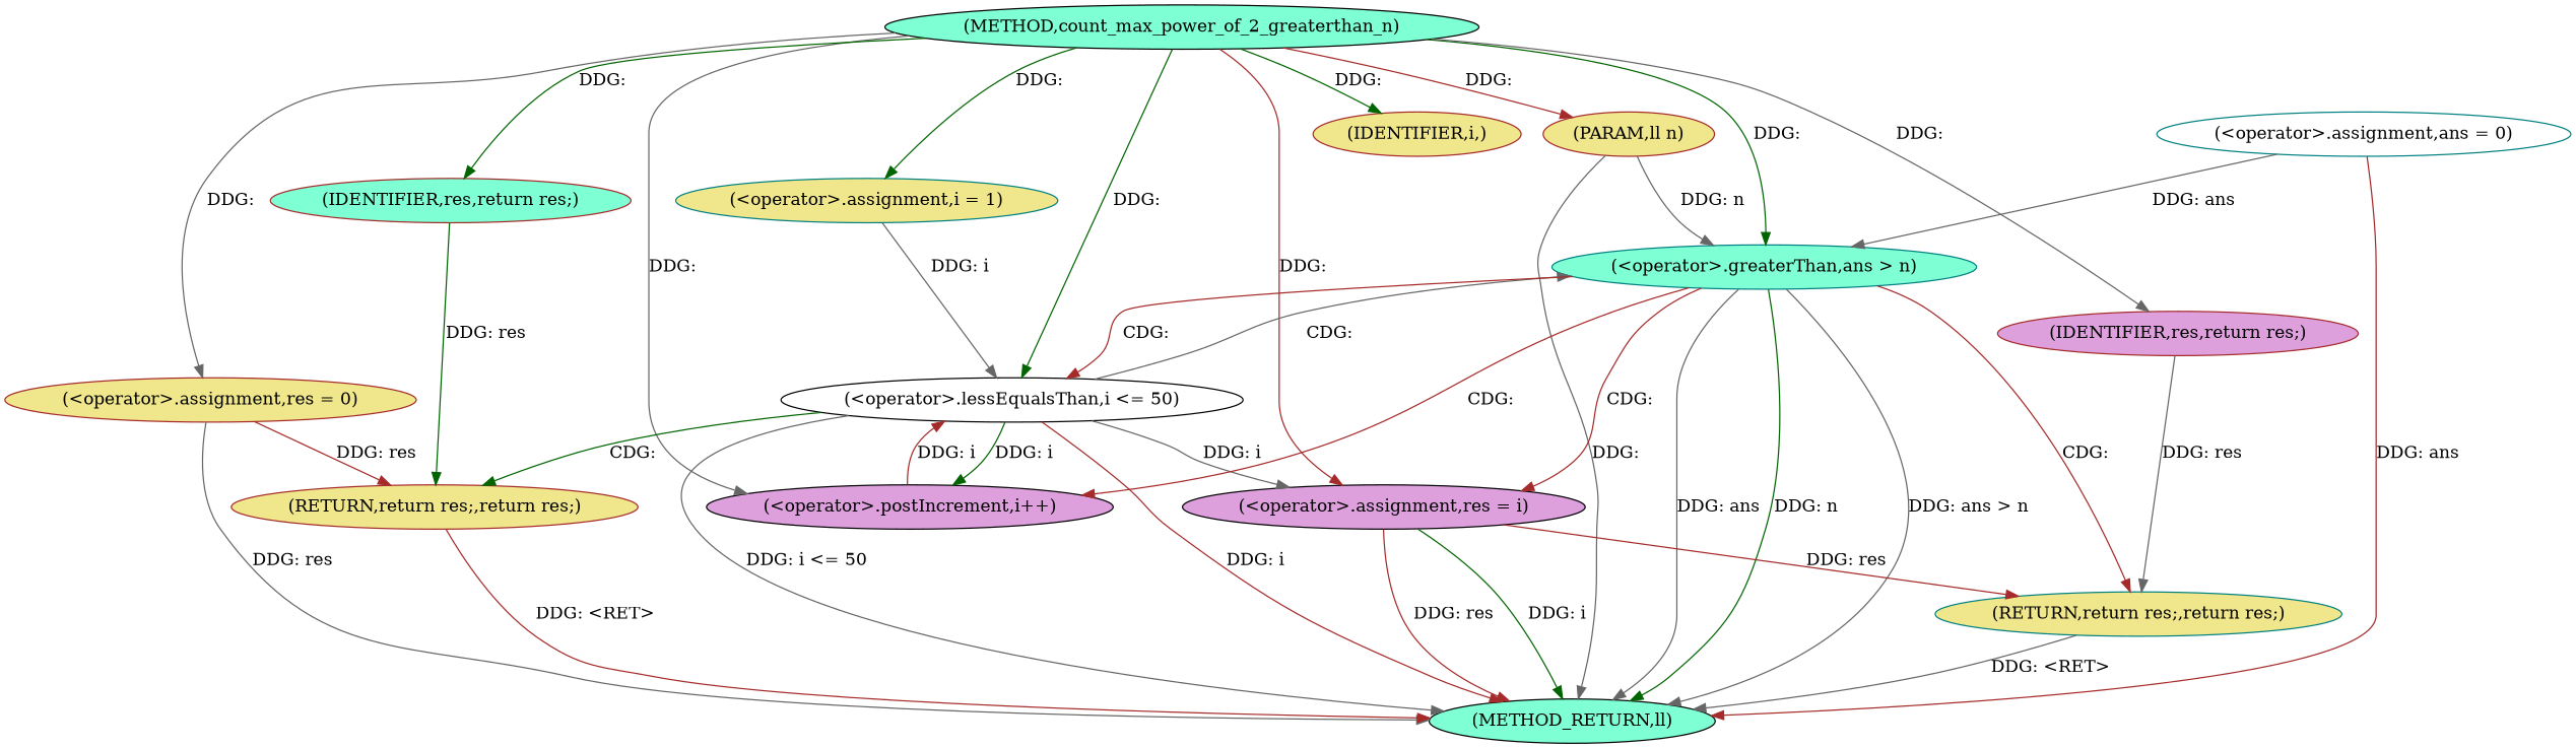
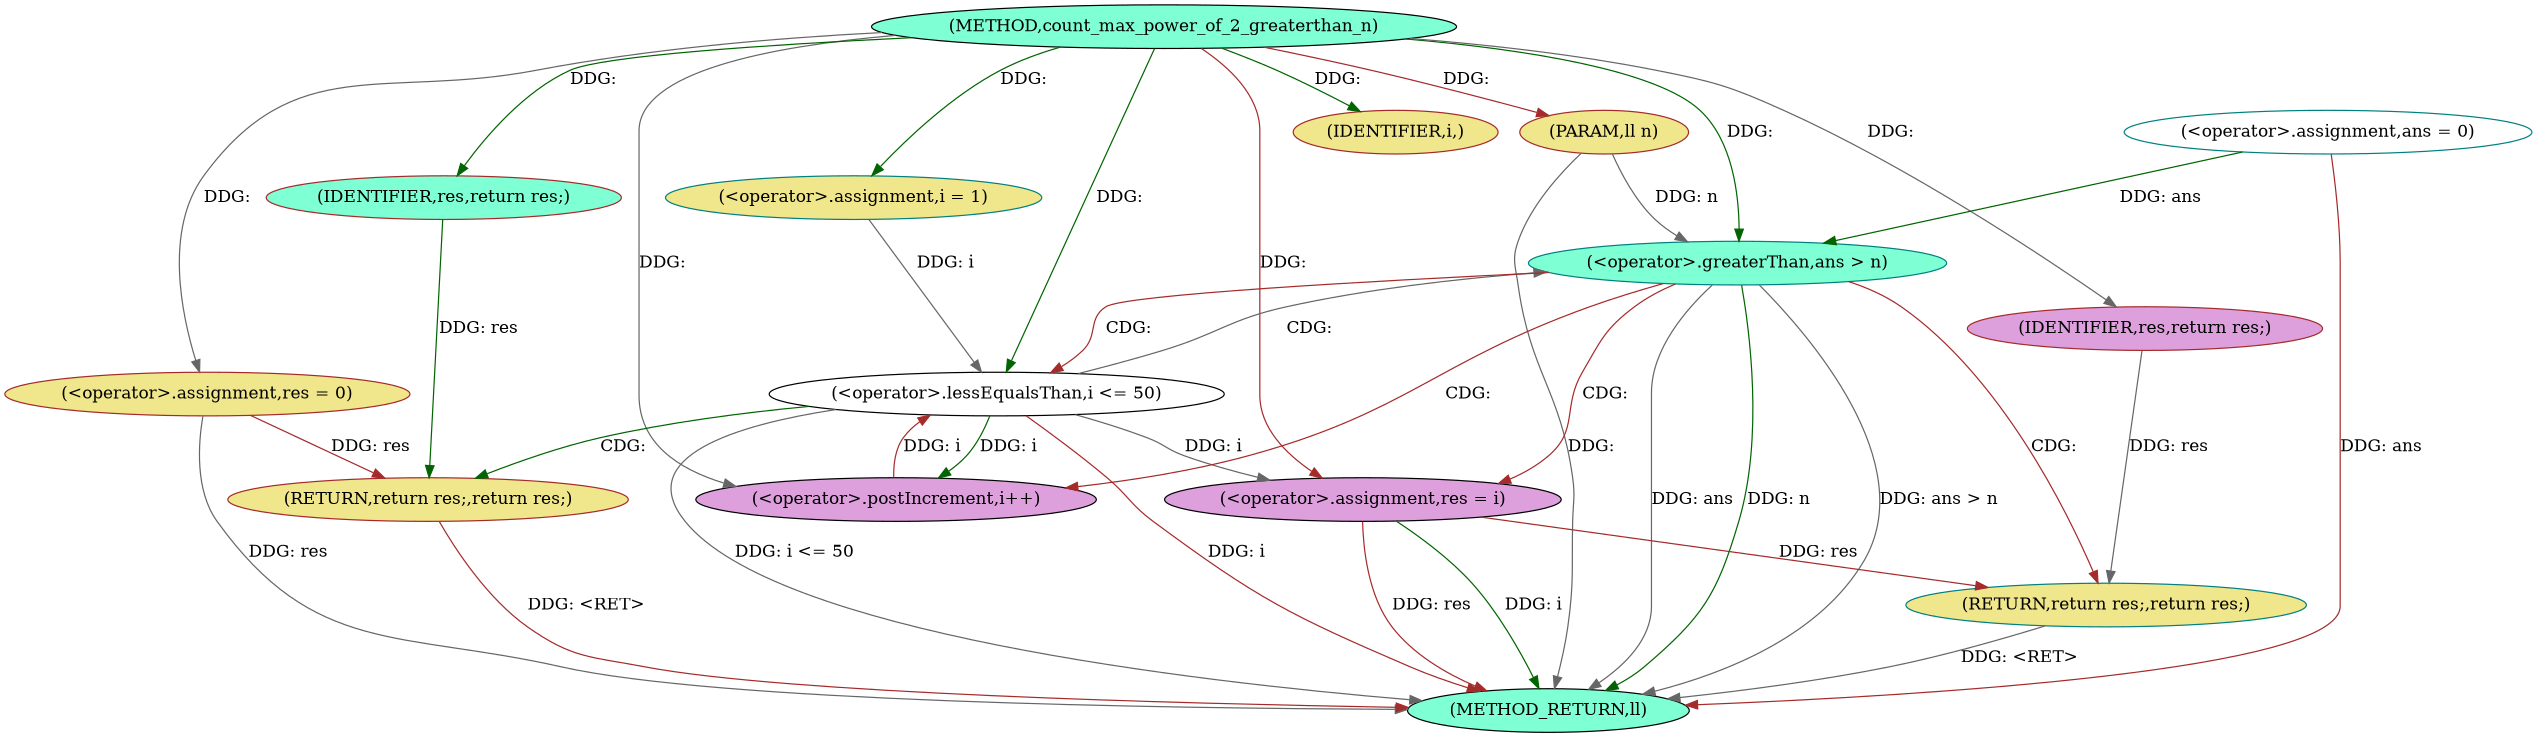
  digraph {
    node [color=brown fillcolor=khaki style=filled]
    edge [color=gray40]
    n1 [color=black fillcolor=aquamarine label="(METHOD,count_max_power_of_2_greaterthan_n)"]
    n2 [label="(PARAM,ll n)"]
    n3 [label="(<operator>.assignment,res = 0)"]
    n4 [color=teal label="(<operator>.assignment,i = 1)"]
    n5 [color=black fillcolor=white label="(<operator>.lessEqualsThan,i <= 50)"]
    n6 [color=black fillcolor=plum label="(<operator>.postIncrement,i++)"]
    n7 [fillcolor=aquamarine label="(IDENTIFIER,res,return res;)"]
    n8 [label="(IDENTIFIER,i,)"]
    n9 [color=teal fillcolor=aquamarine label="(<operator>.greaterThan,ans > n)"]
    n10 [color=black fillcolor=plum label="(<operator>.assignment,res = i)"]
    n11 [fillcolor=plum label="(IDENTIFIER,res,return res;)"]
    n12 [color=black fillcolor=aquamarine label="(METHOD_RETURN,ll)"]
    n13 [label="(RETURN,return res;,return res;)"]
    n14 [color=teal fillcolor=white label="(<operator>.assignment,ans = 0)"]
    n15 [color=teal label="(RETURN,return res;,return res;)"]
    n1 -> n2 [color=brown label="DDG: "]
    n1 -> n3 [label="DDG: "]
    n1 -> n4 [color=darkgreen label="DDG: "]
    n1 -> n5 [color=darkgreen label="DDG: "]
    n1 -> n6 [label="DDG: "]
    n1 -> n7 [color=darkgreen label="DDG: "]
    n1 -> n8 [color=darkgreen label="DDG: "]
    n1 -> n9 [color=darkgreen label="DDG: "]
    n1 -> n10 [color=brown label="DDG: "]
    n1 -> n11 [label="DDG: "]
    n2 -> n9 [label="DDG: n"]
    n2 -> n12 [label="DDG: "]
    n3 -> n12 [label="DDG: res"]
    n3 -> n13 [color=brown label="DDG: res"]
    n4 -> n5 [label="DDG: i"]
    n5 -> n6 [color=darkgreen label="DDG: i"]
    n5 -> n9 [label="CDG: "]
    n5 -> n10 [label="DDG: i"]
    n5 -> n12 [color=brown label="DDG: i"]
    n5 -> n12 [label="DDG: i <= 50"]
    n5 -> n13 [color=darkgreen label="CDG: "]
    n6 -> n5 [color=brown label="DDG: i"]
    n7 -> n13 [color=darkgreen label="DDG: res"]
    n9 -> n5 [color=brown label="CDG: "]
    n9 -> n6 [color=brown label="CDG: "]
    n9 -> n10 [color=brown label="CDG: "]
    n9 -> n12 [label="DDG: ans"]
    n9 -> n12 [color=darkgreen label="DDG: n"]
    n9 -> n12 [label="DDG: ans > n"]
    n9 -> n15 [color=brown label="CDG: "]
    n10 -> n12 [color=brown label="DDG: res"]
    n10 -> n12 [color=darkgreen label="DDG: i"]
    n10 -> n15 [color=brown label="DDG: res"]
    n11 -> n15 [label="DDG: res"]
    n13 -> n12 [color=brown label="DDG: <RET>"]
-   n14 -> n9 [label="DDG: ans"]
+   n14 -> n9 [color=darkgreen label="DDG: ans"]
    n14 -> n12 [color=brown label="DDG: ans"]
    n15 -> n12 [label="DDG: <RET>"]
  }
